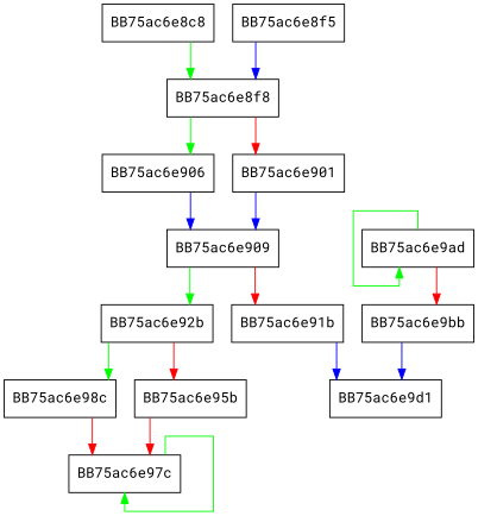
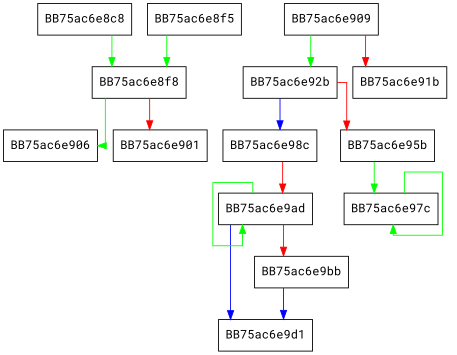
  digraph {
    fontname="Roboto Mono"
    splines=ortho
    node [fontname="Roboto Mono" shape=box]
    edge [color=green fontname="Roboto Mono"]
    BB75ac6e8c8
    BB75ac6e8f8
    BB75ac6e906
    BB75ac6e901
    BB75ac6e8f5
    BB75ac6e909
    BB75ac6e92b
    BB75ac6e91b
    BB75ac6e98c
    BB75ac6e95b
    BB75ac6e9d1
    BB75ac6e9ad
    BB75ac6e97c
    BB75ac6e9bb
    BB75ac6e8c8 -> BB75ac6e8f8
    BB75ac6e8f8 -> BB75ac6e906
    BB75ac6e8f8 -> BB75ac6e901 [color=red]
-   BB75ac6e906 -> BB75ac6e909 [color=blue]
-   BB75ac6e901 -> BB75ac6e909 [color=blue]
-   BB75ac6e8f5 -> BB75ac6e8f8 [color=blue]
+   BB75ac6e8f5 -> BB75ac6e8f8
    BB75ac6e909 -> BB75ac6e92b
    BB75ac6e909 -> BB75ac6e91b [color=red]
-   BB75ac6e92b -> BB75ac6e98c
+   BB75ac6e92b -> BB75ac6e98c [color=blue]
    BB75ac6e92b -> BB75ac6e95b [color=red]
-   BB75ac6e91b -> BB75ac6e9d1 [color=blue]
-   BB75ac6e98c -> BB75ac6e97c [color=red]
-   BB75ac6e95b -> BB75ac6e97c [color=red]
+   BB75ac6e9ad -> BB75ac6e9d1 [color=blue]
+   BB75ac6e98c -> BB75ac6e9ad [color=red]
+   BB75ac6e95b -> BB75ac6e97c
    BB75ac6e9ad -> BB75ac6e9ad
    BB75ac6e9ad -> BB75ac6e9bb [color=red]
    BB75ac6e97c -> BB75ac6e97c
    BB75ac6e9bb -> BB75ac6e9d1 [color=blue]
  }
